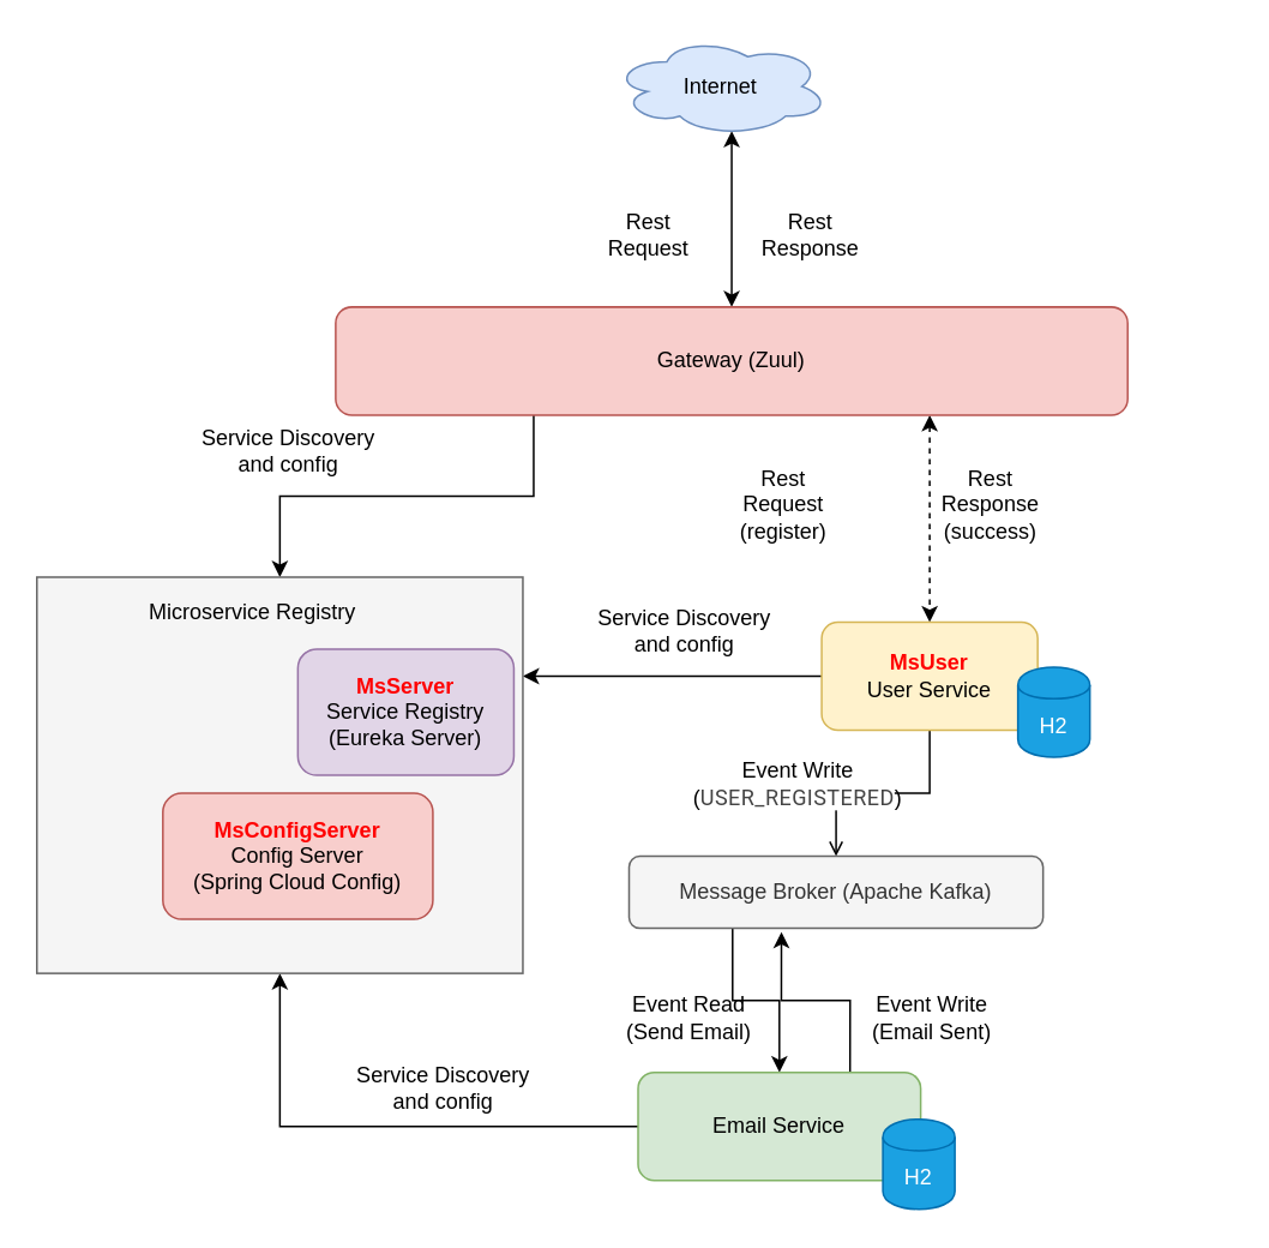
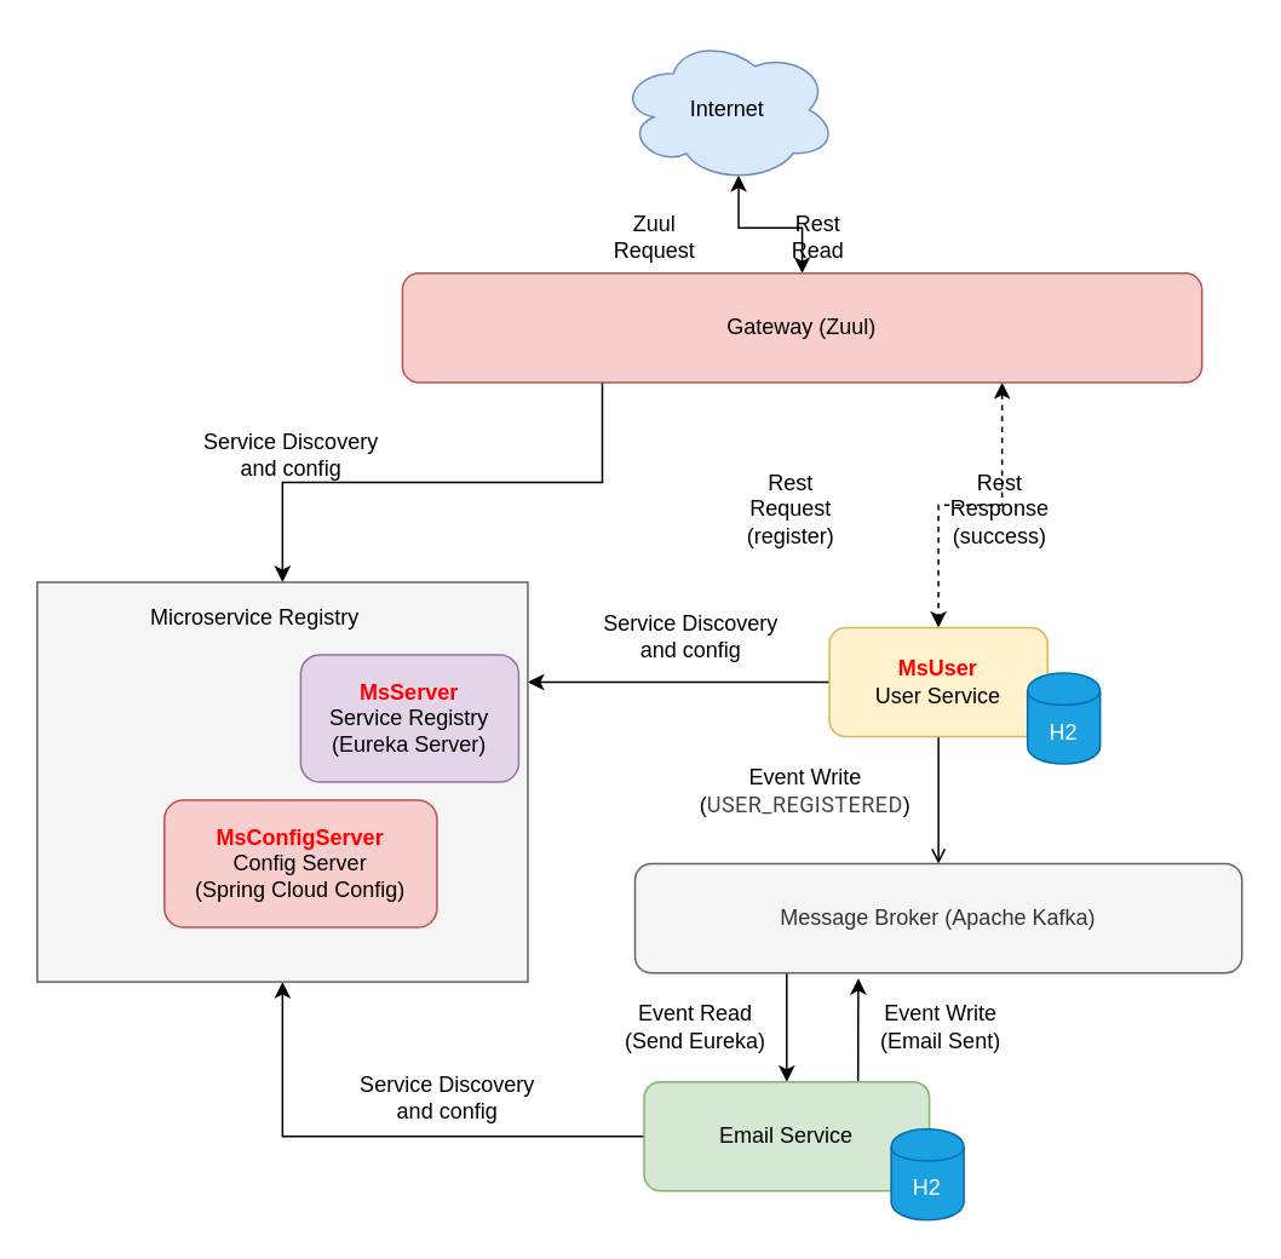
  <mxCell id="0" />
  <mxCell id="1" parent="0" />
  <mxCell id="2" style="edgeStyle=orthogonalEdgeStyle;rounded=0;orthogonalLoop=1;jettySize=auto;html=1;exitX=0.55;exitY=0.95;exitDx=0;exitDy=0;exitPerimeter=0;entryX=0.5;entryY=0;entryDx=0;entryDy=0;startArrow=classic;startFill=1;" edge="1" parent="1" source="3" target="6"><mxGeometry relative="1" as="geometry" /></mxCell>
- <mxCell id="3" value="Internet" style="ellipse;shape=cloud;whiteSpace=wrap;html=1;fillColor=#dae8fc;strokeColor=#6c8ebf;" vertex="1" parent="1"><mxGeometry x="340" y="20" width="120" height="55" as="geometry" /></mxCell>
+ <mxCell id="3" value="Internet" style="ellipse;shape=cloud;whiteSpace=wrap;html=1;fillColor=#dae8fc;strokeColor=#6c8ebf;" vertex="1" parent="1"><mxGeometry x="340" y="20" width="120" height="80" as="geometry" /></mxCell>
  <mxCell id="4" style="edgeStyle=orthogonalEdgeStyle;rounded=0;orthogonalLoop=1;jettySize=auto;html=1;exitX=0.75;exitY=1;exitDx=0;exitDy=0;entryX=0.5;entryY=0;entryDx=0;entryDy=0;startArrow=classic;startFill=1;dashed=1;" edge="1" parent="1" source="6" target="11"><mxGeometry relative="1" as="geometry" /></mxCell>
  <mxCell id="5" style="edgeStyle=orthogonalEdgeStyle;rounded=0;orthogonalLoop=1;jettySize=auto;html=1;exitX=0.25;exitY=1;exitDx=0;exitDy=0;entryX=0.5;entryY=0;entryDx=0;entryDy=0;startArrow=none;startFill=0;" edge="1" parent="1" source="6" target="22"><mxGeometry relative="1" as="geometry" /></mxCell>
- <mxCell id="6" value="Gateway (Zuul)" style="rounded=1;whiteSpace=wrap;html=1;fillColor=#f8cecc;strokeColor=#b85450;" vertex="1" parent="1"><mxGeometry x="186" y="170" width="440" height="60" as="geometry" /></mxCell>
- <mxCell id="7" value="Rest Request" style="text;html=1;strokeColor=none;fillColor=none;align=center;verticalAlign=middle;whiteSpace=wrap;rounded=0;" vertex="1" parent="1"><mxGeometry x="340" y="120" width="40" height="20" as="geometry" /></mxCell>
- <mxCell id="8" value="Rest Response" style="text;html=1;strokeColor=none;fillColor=none;align=center;verticalAlign=middle;whiteSpace=wrap;rounded=0;" vertex="1" parent="1"><mxGeometry x="430" y="120" width="40" height="20" as="geometry" /></mxCell>
+ <mxCell id="6" value="Gateway (Zuul)" style="rounded=1;whiteSpace=wrap;html=1;fillColor=#f8cecc;strokeColor=#b85450;" vertex="1" parent="1"><mxGeometry x="221" y="150" width="440" height="60" as="geometry" /></mxCell>
+ <mxCell id="7" value="Zuul Request" style="text;html=1;strokeColor=none;fillColor=none;align=center;verticalAlign=middle;whiteSpace=wrap;rounded=0;" vertex="1" parent="1"><mxGeometry x="340" y="120" width="40" height="20" as="geometry" /></mxCell>
+ <mxCell id="8" value="Rest Read" style="text;html=1;strokeColor=none;fillColor=none;align=center;verticalAlign=middle;whiteSpace=wrap;rounded=0;" vertex="1" parent="1"><mxGeometry x="430" y="120" width="40" height="20" as="geometry" /></mxCell>
  <mxCell id="9" style="edgeStyle=orthogonalEdgeStyle;rounded=0;orthogonalLoop=1;jettySize=auto;html=1;exitX=0.5;exitY=1;exitDx=0;exitDy=0;entryX=0.5;entryY=0;entryDx=0;entryDy=0;startArrow=none;startFill=0;endArrow=open;" edge="1" parent="1" source="11" target="15"><mxGeometry relative="1" as="geometry" /></mxCell>
  <mxCell id="10" style="edgeStyle=orthogonalEdgeStyle;rounded=0;orthogonalLoop=1;jettySize=auto;html=1;exitX=0;exitY=0.5;exitDx=0;exitDy=0;entryX=1;entryY=0.25;entryDx=0;entryDy=0;startArrow=none;startFill=0;" edge="1" parent="1" source="11" target="22"><mxGeometry relative="1" as="geometry" /></mxCell>
  <mxCell id="11" value="&lt;b&gt;&lt;font color=&quot;#ff0000&quot;&gt;MsUser&lt;/font&gt;&lt;/b&gt;&lt;br&gt;User Service" style="rounded=1;whiteSpace=wrap;html=1;fillColor=#fff2cc;strokeColor=#d6b656;" vertex="1" parent="1"><mxGeometry x="456" y="345" width="120" height="60" as="geometry" /></mxCell>
  <mxCell id="12" value="Rest Request (register)" style="text;html=1;strokeColor=none;fillColor=none;align=center;verticalAlign=middle;whiteSpace=wrap;rounded=0;" vertex="1" parent="1"><mxGeometry x="405" y="250" width="60" height="60" as="geometry" /></mxCell>
  <mxCell id="13" value="Rest Response (success)" style="text;html=1;strokeColor=none;fillColor=none;align=center;verticalAlign=middle;whiteSpace=wrap;rounded=0;" vertex="1" parent="1"><mxGeometry x="520" y="250" width="60" height="60" as="geometry" /></mxCell>
  <mxCell id="14" style="edgeStyle=orthogonalEdgeStyle;rounded=0;orthogonalLoop=1;jettySize=auto;html=1;exitX=0.25;exitY=1;exitDx=0;exitDy=0;entryX=0.5;entryY=0;entryDx=0;entryDy=0;startArrow=none;startFill=0;" edge="1" parent="1" source="15" target="19"><mxGeometry relative="1" as="geometry" /></mxCell>
- <mxCell id="15" value="Message Broker (Apache Kafka)" style="rounded=1;whiteSpace=wrap;html=1;fillColor=#f5f5f5;strokeColor=#666666;fontColor=#333333;" vertex="1" parent="1"><mxGeometry x="349" y="475" width="230" height="40" as="geometry" /></mxCell>
+ <mxCell id="15" value="Message Broker (Apache Kafka)" style="rounded=1;whiteSpace=wrap;html=1;fillColor=#f5f5f5;strokeColor=#666666;fontColor=#333333;" vertex="1" parent="1"><mxGeometry x="349" y="475" width="334" height="60" as="geometry" /></mxCell>
  <mxCell id="16" value="Event Write &lt;br&gt;(&lt;span style=&quot;color: rgb(68 , 68 , 68) ; font-family: &amp;#34;roboto&amp;#34; , sans-serif ; letter-spacing: 0.3px ; text-align: justify ; background-color: rgb(255 , 255 , 255)&quot;&gt;&lt;font style=&quot;font-size: 12px&quot;&gt;USER_REGISTERED&lt;/font&gt;&lt;/span&gt;)" style="text;html=1;strokeColor=none;fillColor=none;align=center;verticalAlign=middle;whiteSpace=wrap;rounded=0;" vertex="1" parent="1"><mxGeometry x="370" y="415" width="146" height="40" as="geometry" /></mxCell>
  <mxCell id="17" style="edgeStyle=orthogonalEdgeStyle;rounded=0;orthogonalLoop=1;jettySize=auto;html=1;exitX=0.75;exitY=0;exitDx=0;exitDy=0;entryX=0.368;entryY=1.05;entryDx=0;entryDy=0;entryPerimeter=0;startArrow=none;startFill=0;" edge="1" parent="1" source="19" target="15"><mxGeometry relative="1" as="geometry" /></mxCell>
  <mxCell id="18" style="edgeStyle=orthogonalEdgeStyle;rounded=0;orthogonalLoop=1;jettySize=auto;html=1;exitX=0;exitY=0.5;exitDx=0;exitDy=0;entryX=0.5;entryY=1;entryDx=0;entryDy=0;startArrow=none;startFill=0;" edge="1" parent="1" source="19" target="22"><mxGeometry relative="1" as="geometry" /></mxCell>
  <mxCell id="19" value="Email Service" style="rounded=1;whiteSpace=wrap;html=1;fillColor=#d5e8d4;strokeColor=#82b366;" vertex="1" parent="1"><mxGeometry x="354" y="595" width="157" height="60" as="geometry" /></mxCell>
- <mxCell id="20" value="Event Read (Send Email)" style="text;html=1;strokeColor=none;fillColor=none;align=center;verticalAlign=middle;whiteSpace=wrap;rounded=0;" vertex="1" parent="1"><mxGeometry x="335" y="545" width="95" height="40" as="geometry" /></mxCell>
+ <mxCell id="20" value="Event Read (Send Eureka)" style="text;html=1;strokeColor=none;fillColor=none;align=center;verticalAlign=middle;whiteSpace=wrap;rounded=0;" vertex="1" parent="1"><mxGeometry x="335" y="545" width="95" height="40" as="geometry" /></mxCell>
  <mxCell id="21" value="Event Write (Email Sent)" style="text;html=1;strokeColor=none;fillColor=none;align=center;verticalAlign=middle;whiteSpace=wrap;rounded=0;" vertex="1" parent="1"><mxGeometry x="470" y="545" width="95" height="40" as="geometry" /></mxCell>
  <mxCell id="22" value="" style="rounded=0;whiteSpace=wrap;html=1;fillColor=#f5f5f5;strokeColor=#666666;fontColor=#333333;" vertex="1" parent="1"><mxGeometry x="20" y="320" width="270" height="220" as="geometry" /></mxCell>
  <mxCell id="23" value="Microservice Registry" style="text;html=1;strokeColor=none;fillColor=none;align=center;verticalAlign=middle;whiteSpace=wrap;rounded=0;" vertex="1" parent="1"><mxGeometry x="70" y="330" width="140" height="20" as="geometry" /></mxCell>
  <mxCell id="24" value="&lt;b&gt;&lt;font color=&quot;#ff0000&quot;&gt;MsServer&lt;/font&gt;&lt;/b&gt;&lt;br&gt;Service Registry (Eureka Server)" style="rounded=1;whiteSpace=wrap;html=1;fillColor=#e1d5e7;strokeColor=#9673a6;" vertex="1" parent="1"><mxGeometry x="165" y="360" width="120" height="70" as="geometry" /></mxCell>
  <mxCell id="25" value="&lt;b&gt;&lt;font color=&quot;#ff0000&quot;&gt;MsConfigServer&lt;/font&gt;&lt;br&gt;&lt;/b&gt;Config Server &lt;br&gt;(Spring Cloud Config)" style="rounded=1;whiteSpace=wrap;html=1;fillColor=#f8cecc;strokeColor=#b85450;" vertex="1" parent="1"><mxGeometry x="90" y="440" width="150" height="70" as="geometry" /></mxCell>
  <mxCell id="26" value="Service Discovery and config" style="text;html=1;strokeColor=none;fillColor=none;align=center;verticalAlign=middle;whiteSpace=wrap;rounded=0;" vertex="1" parent="1"><mxGeometry x="320" y="330" width="120" height="40" as="geometry" /></mxCell>
  <mxCell id="27" value="Service Discovery and config" style="text;html=1;strokeColor=none;fillColor=none;align=center;verticalAlign=middle;whiteSpace=wrap;rounded=0;" vertex="1" parent="1"><mxGeometry x="100" y="230" width="120" height="40" as="geometry" /></mxCell>
  <mxCell id="28" value="Service Discovery and config" style="text;html=1;strokeColor=none;fillColor=none;align=center;verticalAlign=middle;whiteSpace=wrap;rounded=0;" vertex="1" parent="1"><mxGeometry x="186" y="584" width="120" height="40" as="geometry" /></mxCell>
  <mxCell id="29" value="H2" style="shape=cylinder;whiteSpace=wrap;html=1;boundedLbl=1;backgroundOutline=1;fillColor=#1ba1e2;strokeColor=#006EAF;fontColor=#ffffff;" vertex="1" parent="1"><mxGeometry x="565" y="370" width="40" height="50" as="geometry" /></mxCell>
  <mxCell id="30" value="H2" style="shape=cylinder;whiteSpace=wrap;html=1;boundedLbl=1;backgroundOutline=1;fillColor=#1ba1e2;strokeColor=#006EAF;fontColor=#ffffff;" vertex="1" parent="1"><mxGeometry x="490" y="621" width="40" height="50" as="geometry" /></mxCell>
